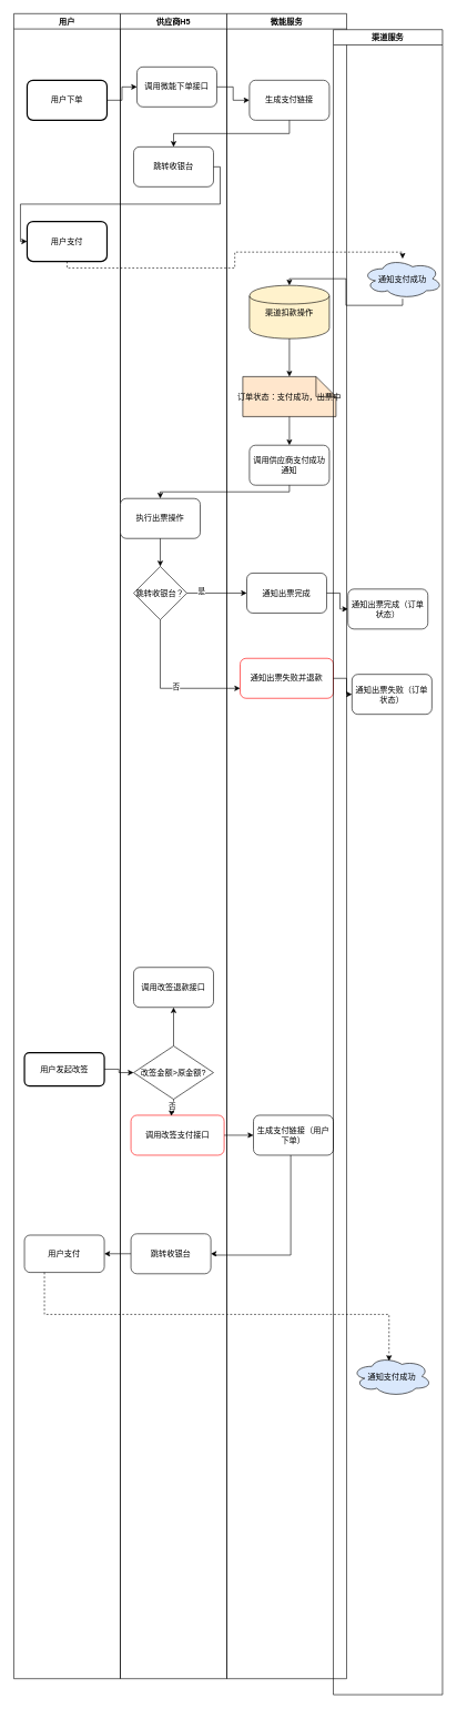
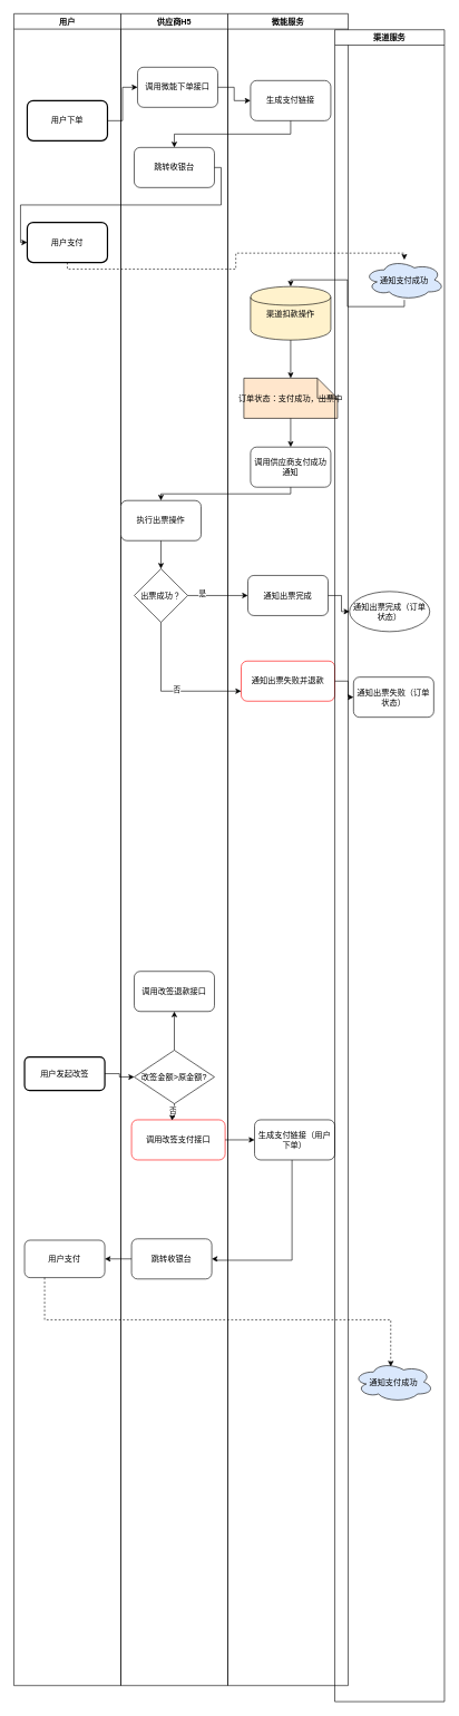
  <mxCell id="0" />
  <mxCell id="1" parent="0" />
  <mxCell id="2" value="用户" style="swimlane;fontStyle=1;align=center;" vertex="1" parent="1"><mxGeometry y="20" width="160" height="2500" as="geometry" x="20" /></mxCell>
- <mxCell id="3" value="用户下单" style="rounded=1;whiteSpace=wrap;strokeWidth=2;" vertex="1" parent="2"><mxGeometry x="20" y="100" width="120" height="60" as="geometry" /></mxCell>
+ <mxCell id="3" value="用户下单" style="rounded=1;whiteSpace=wrap;strokeWidth=2;" vertex="1" parent="2"><mxGeometry x="20" y="130" width="120" height="60" as="geometry" /></mxCell>
  <mxCell id="4" value="用户支付" style="rounded=1;whiteSpace=wrap;strokeWidth=2;" vertex="1" parent="2"><mxGeometry x="20" y="312" width="120" height="60" as="geometry" /></mxCell>
  <mxCell id="5" value="用户发起改签" style="rounded=1;whiteSpace=wrap;strokeWidth=2;" vertex="1" parent="2"><mxGeometry x="16" y="1560" width="120" height="50" as="geometry" /></mxCell>
  <mxCell id="6" value="用户支付" style="rounded=1;whiteSpace=wrap;html=1;" vertex="1" parent="2"><mxGeometry x="16" y="1834" width="120" height="56" as="geometry" /></mxCell>
  <mxCell id="7" value="供应商H5" style="swimlane;fontStyle=1;align=center;" vertex="1" parent="1"><mxGeometry x="180" y="20" width="160" height="2500" as="geometry" /></mxCell>
  <mxCell id="8" value="跳转收银台" style="rounded=1;whiteSpace=wrap;" vertex="1" parent="7"><mxGeometry x="20" y="200" width="120" height="60" as="geometry" /></mxCell>
  <mxCell id="9" value="调用改签退款接口" style="rounded=1;whiteSpace=wrap;" vertex="1" parent="7"><mxGeometry x="20" y="1432" width="120" height="60" as="geometry" /></mxCell>
  <mxCell id="10" value="调用改签支付接口" style="rounded=1;whiteSpace=wrap;strokeColor=#FF0000;" vertex="1" parent="7"><mxGeometry x="16" y="1654" width="140" height="60" as="geometry" /></mxCell>
  <mxCell id="11" value="调用微能下单接口" style="rounded=1;whiteSpace=wrap;" vertex="1" parent="7"><mxGeometry x="25" y="80" width="120" height="60" as="geometry" /></mxCell>
  <mxCell id="12" style="edgeStyle=orthogonalEdgeStyle;rounded=0;orthogonalLoop=1;jettySize=auto;html=1;entryX=0.5;entryY=1;entryDx=0;entryDy=0;" edge="1" parent="7" source="13" target="9"><mxGeometry relative="1" as="geometry" /></mxCell>
  <mxCell id="13" value="改签金额&gt;原金额?" style="rhombus;whiteSpace=wrap;" vertex="1" parent="7"><mxGeometry x="20" y="1550" width="120" height="80" as="geometry" /></mxCell>
  <mxCell id="14" style="edgeStyle=orthogonalEdgeStyle;rounded=0;orthogonalLoop=1;jettySize=auto;html=1;entryX=0.434;entryY=0.019;entryDx=0;entryDy=0;entryPerimeter=0;" edge="1" parent="7" source="13" target="10"><mxGeometry relative="1" as="geometry" /></mxCell>
  <mxCell id="15" value="否" style="edgeLabel;html=1;align=center;verticalAlign=middle;resizable=0;points=[];" vertex="1" connectable="0" parent="14"><mxGeometry x="-0.331" y="-3" relative="1" as="geometry"><mxPoint as="offset" /></mxGeometry></mxCell>
  <mxCell id="16" value="跳转收银台" style="rounded=1;whiteSpace=wrap;html=1;" vertex="1" parent="7"><mxGeometry x="16" y="1832" width="120" height="60" as="geometry" /></mxCell>
  <mxCell id="17" value="执行出票操作" style="rounded=1;whiteSpace=wrap;" vertex="1" parent="7"><mxGeometry y="728" width="120" height="60" as="geometry" /></mxCell>
- <mxCell id="18" value="跳转收银台？" style="rhombus;whiteSpace=wrap;" vertex="1" parent="7"><mxGeometry x="20" y="830" width="80" height="80" as="geometry" /></mxCell>
+ <mxCell id="18" value="出票成功？" style="rhombus;whiteSpace=wrap;" vertex="1" parent="7"><mxGeometry x="20" y="830" width="80" height="80" as="geometry" /></mxCell>
  <mxCell id="19" style="edgeStyle=orthogonalEdgeStyle;rounded=0;exitX=0.5;exitY=1;entryX=0.5;entryY=0;" edge="1" parent="7" source="17" target="18"><mxGeometry relative="1" as="geometry" /></mxCell>
  <mxCell id="20" value="微能服务" style="swimlane;fontStyle=1;align=center;" vertex="1" parent="1"><mxGeometry x="340" y="20" width="180" height="2500" as="geometry" /></mxCell>
  <mxCell id="21" value="生成支付链接" style="rounded=1;whiteSpace=wrap;" vertex="1" parent="20"><mxGeometry x="34" y="100" width="120" height="60" as="geometry" /></mxCell>
  <mxCell id="22" value="渠道扣款操作" style="shape=cylinder;fillColor=#FFF2CC;" vertex="1" parent="20"><mxGeometry x="34" y="408" width="120" height="80" as="geometry" /></mxCell>
  <mxCell id="23" value="订单状态：支付成功，出票中" style="shape=note;fillColor=#FFE6CC;" vertex="1" parent="20"><mxGeometry x="24" y="545" width="140" height="60" as="geometry" /></mxCell>
  <mxCell id="24" value="调用供应商支付成功通知" style="rounded=1;whiteSpace=wrap;" vertex="1" parent="20"><mxGeometry x="34" y="648" width="120" height="60" as="geometry" /></mxCell>
  <mxCell id="25" value="通知出票失败并退款" style="rounded=1;whiteSpace=wrap;strokeColor=#FF0000;" vertex="1" parent="20"><mxGeometry x="20" y="968" width="140" height="60" as="geometry" /></mxCell>
  <mxCell id="26" value="通知出票完成" style="rounded=1;whiteSpace=wrap;" vertex="1" parent="20"><mxGeometry x="30" y="840" width="120" height="60" as="geometry" /></mxCell>
  <mxCell id="27" value="生成支付链接（用户下单）" style="rounded=1;whiteSpace=wrap;html=1;" vertex="1" parent="20"><mxGeometry x="40" y="1654" width="120" height="60" as="geometry" /></mxCell>
  <mxCell id="28" value="渠道服务" style="swimlane;fontStyle=1;align=center;" vertex="1" parent="1"><mxGeometry x="500" y="44" width="164" height="2500" as="geometry" /></mxCell>
  <mxCell id="29" value="通知支付成功" style="shape=cloud;fillColor=#DAE8FC;" vertex="1" parent="28"><mxGeometry x="44" y="344" width="120" height="60" as="geometry" /></mxCell>
- <mxCell id="30" value="通知出票完成（订单状态）" style="rounded=1;whiteSpace=wrap;html=1;" vertex="1" parent="28"><mxGeometry x="22" y="840" width="120" height="60" as="geometry" /></mxCell>
+ <mxCell id="30" value="通知出票完成（订单状态）" style="ellipse;whiteSpace=wrap;html=1;" vertex="1" parent="28"><mxGeometry x="22" y="840" width="120" height="60" as="geometry" /></mxCell>
  <mxCell id="31" value="通知出票失败（订单状态）" style="rounded=1;whiteSpace=wrap;html=1;" vertex="1" parent="28"><mxGeometry x="28" y="968" width="120" height="60" as="geometry" /></mxCell>
  <mxCell id="32" value="通知支付成功" style="shape=cloud;fillColor=#DAE8FC;" vertex="1" parent="28"><mxGeometry x="28" y="1992" width="120" height="60" as="geometry" /></mxCell>
  <mxCell id="33" style="edgeStyle=orthogonalEdgeStyle;rounded=0;exitX=1;exitY=0.5;entryX=0;entryY=0.5;" edge="1" parent="1" source="3" target="11"><mxGeometry relative="1" as="geometry" /></mxCell>
  <mxCell id="34" style="edgeStyle=orthogonalEdgeStyle;rounded=0;exitX=0.5;exitY=1;entryX=0.5;entryY=0;" edge="1" parent="1" source="21" target="8"><mxGeometry relative="1" as="geometry" /></mxCell>
  <mxCell id="35" style="edgeStyle=orthogonalEdgeStyle;rounded=0;exitX=1;exitY=0.5;entryX=0;entryY=0.5;" edge="1" parent="1" source="8" target="4"><mxGeometry relative="1" as="geometry" /></mxCell>
  <mxCell id="36" style="edgeStyle=orthogonalEdgeStyle;rounded=0;exitX=0.5;exitY=1;entryX=0.5;entryY=0;dashed=1;" edge="1" parent="1" source="4" target="29"><mxGeometry relative="1" as="geometry" /></mxCell>
  <mxCell id="37" style="edgeStyle=orthogonalEdgeStyle;rounded=0;exitX=0.5;exitY=1;entryX=0.5;entryY=0;" edge="1" parent="1" source="22" target="23"><mxGeometry relative="1" as="geometry" /></mxCell>
  <mxCell id="38" style="edgeStyle=orthogonalEdgeStyle;rounded=0;exitX=0.5;exitY=1;entryX=0.5;entryY=0;" edge="1" parent="1" source="23" target="24"><mxGeometry relative="1" as="geometry" /></mxCell>
  <mxCell id="39" style="edgeStyle=orthogonalEdgeStyle;rounded=0;exitX=0.5;exitY=1;entryX=0.5;entryY=0;" edge="1" parent="1" source="24" target="17"><mxGeometry relative="1" as="geometry" /></mxCell>
  <mxCell id="40" style="edgeStyle=orthogonalEdgeStyle;rounded=0;exitX=1;exitY=0.5;entryX=0;entryY=0.5;" edge="1" parent="1" source="11" target="21"><mxGeometry relative="1" as="geometry" /></mxCell>
  <mxCell id="41" style="edgeStyle=orthogonalEdgeStyle;rounded=0;exitX=0.5;exitY=1;entryX=0.5;entryY=0;" edge="1" parent="1" source="29" target="22"><mxGeometry relative="1" as="geometry" /></mxCell>
  <mxCell id="42" style="edgeStyle=orthogonalEdgeStyle;rounded=0;orthogonalLoop=1;jettySize=auto;html=1;entryX=0;entryY=0.5;entryDx=0;entryDy=0;" edge="1" parent="1" source="5" target="13"><mxGeometry relative="1" as="geometry" /></mxCell>
  <mxCell id="43" style="edgeStyle=orthogonalEdgeStyle;rounded=0;orthogonalLoop=1;jettySize=auto;html=1;entryX=0;entryY=0.5;entryDx=0;entryDy=0;" edge="1" parent="1" source="10" target="27"><mxGeometry relative="1" as="geometry" /></mxCell>
  <mxCell id="44" style="edgeStyle=orthogonalEdgeStyle;rounded=0;orthogonalLoop=1;jettySize=auto;html=1;entryX=1;entryY=0.5;entryDx=0;entryDy=0;" edge="1" parent="1" source="27" target="16"><mxGeometry relative="1" as="geometry"><Array as="points"><mxPoint x="436" y="1884" /><mxPoint x="320" y="1884" /><mxPoint x="320" y="1882" /></Array></mxGeometry></mxCell>
  <mxCell id="45" style="edgeStyle=orthogonalEdgeStyle;rounded=0;orthogonalLoop=1;jettySize=auto;html=1;entryX=0;entryY=0.5;entryDx=0;entryDy=0;" edge="1" parent="1" source="18" target="26"><mxGeometry relative="1" as="geometry" /></mxCell>
  <mxCell id="46" value="是" style="edgeLabel;html=1;align=center;verticalAlign=middle;resizable=0;points=[];" vertex="1" connectable="0" parent="45"><mxGeometry x="-0.533" y="3" relative="1" as="geometry"><mxPoint as="offset" /></mxGeometry></mxCell>
  <mxCell id="47" style="edgeStyle=orthogonalEdgeStyle;rounded=0;orthogonalLoop=1;jettySize=auto;html=1;entryX=0;entryY=0.75;entryDx=0;entryDy=0;" edge="1" parent="1" source="18" target="25"><mxGeometry relative="1" as="geometry"><Array as="points"><mxPoint x="240" y="1033" /></Array></mxGeometry></mxCell>
  <mxCell id="48" value="否" style="edgeLabel;html=1;align=center;verticalAlign=middle;resizable=0;points=[];" vertex="1" connectable="0" parent="47"><mxGeometry x="0.132" y="4" relative="1" as="geometry"><mxPoint as="offset" /></mxGeometry></mxCell>
  <mxCell id="49" style="edgeStyle=orthogonalEdgeStyle;rounded=0;orthogonalLoop=1;jettySize=auto;html=1;entryX=0;entryY=0.5;entryDx=0;entryDy=0;" edge="1" parent="1" source="26" target="30"><mxGeometry relative="1" as="geometry" /></mxCell>
  <mxCell id="50" style="edgeStyle=orthogonalEdgeStyle;rounded=0;orthogonalLoop=1;jettySize=auto;html=1;entryX=0;entryY=0.5;entryDx=0;entryDy=0;" edge="1" parent="1" source="25" target="31"><mxGeometry relative="1" as="geometry" /></mxCell>
  <mxCell id="51" style="edgeStyle=orthogonalEdgeStyle;rounded=0;orthogonalLoop=1;jettySize=auto;html=1;" edge="1" parent="1" source="16" target="6"><mxGeometry relative="1" as="geometry" /></mxCell>
  <mxCell id="52" style="edgeStyle=orthogonalEdgeStyle;rounded=0;exitX=0.25;exitY=1;entryX=0.464;entryY=0.117;dashed=1;exitDx=0;exitDy=0;entryDx=0;entryDy=0;entryPerimeter=0;" edge="1" parent="1" source="6" target="32"><mxGeometry relative="1" as="geometry"><mxPoint x="68" y="1931.998" as="sourcePoint" /><mxPoint x="584.44" y="2042.45" as="targetPoint" /></mxGeometry></mxCell>
